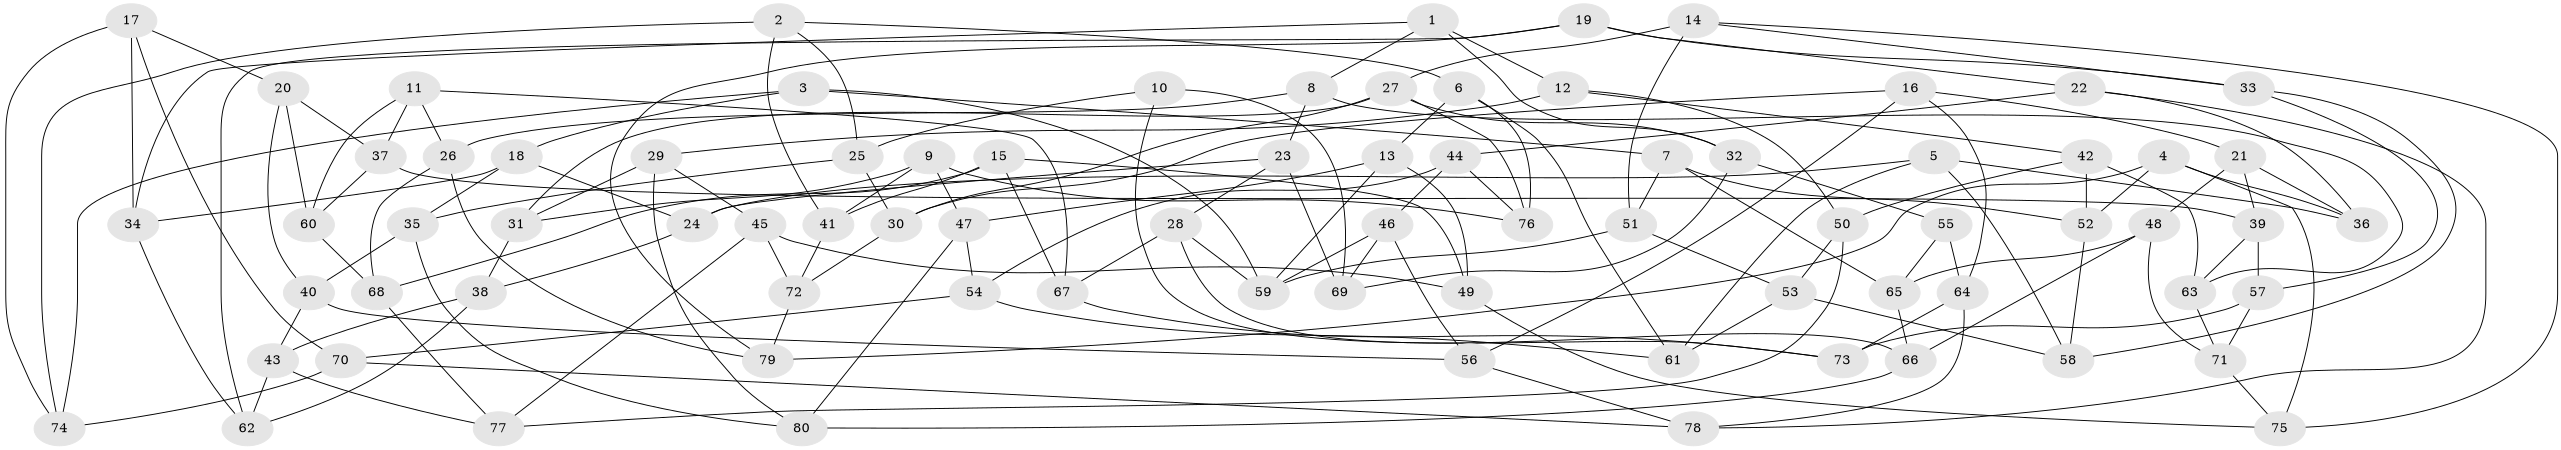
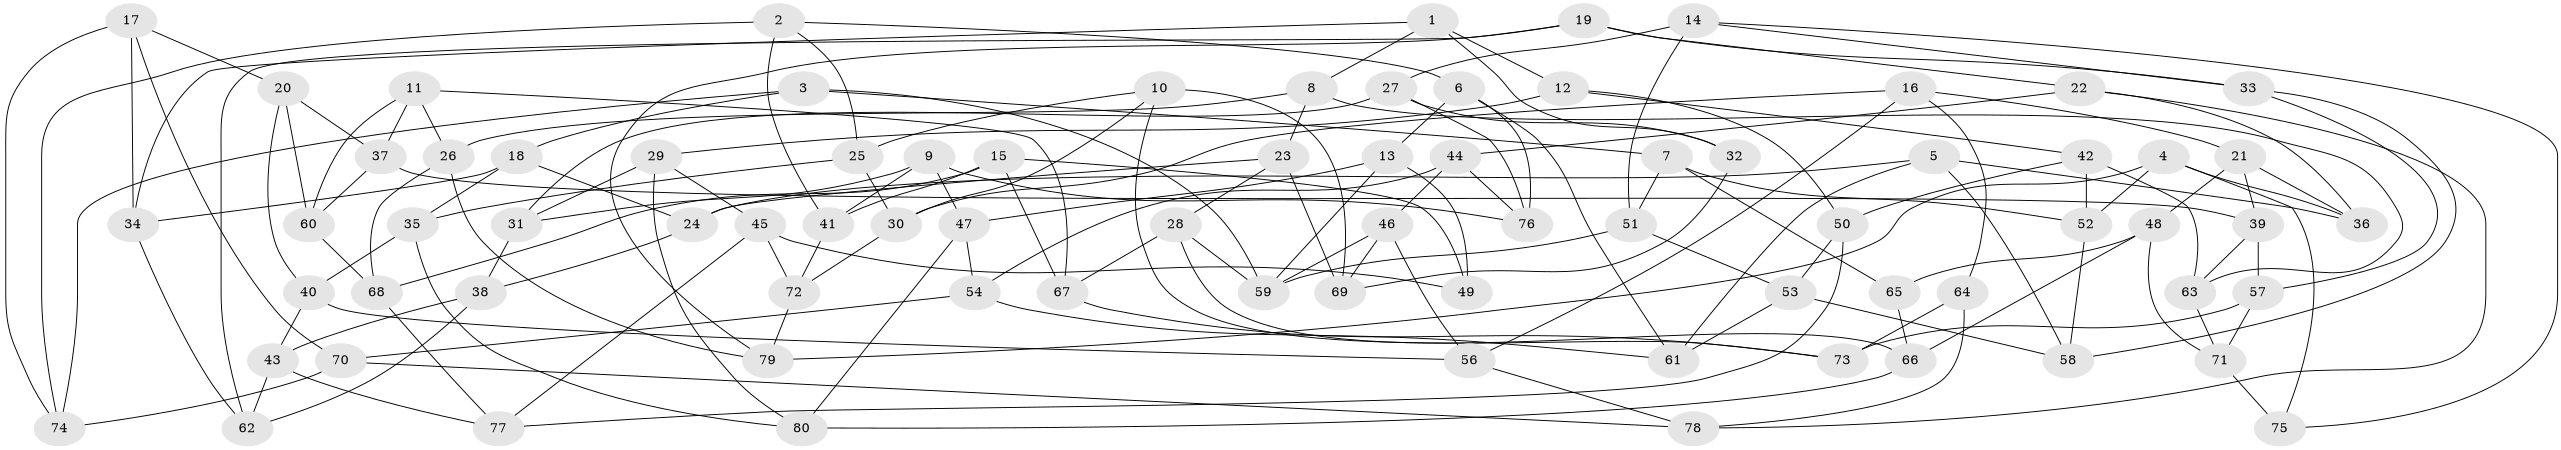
  graph {
    node [color=gray90 style=filled]
    1
    8
    12
    32
    34
    23
    26
    63
    29
    42
    50
    69
-   55
    62
    2
    6
    25
    41
    74
    61
    13
    76
    30
    35
    72
    3
    7
    18
    59
    52
    51
    65
    24
    4
    36
    75
    79
    58
    5
    38
    47
    49
    53
    66
    28
    68
    71
    9
    31
    80
    54
    10
    73
    11
    37
    60
    67
    39
    45
    77
    14
    27
    33
    57
    15
    16
    21
    56
    64
    48
    78
    17
    20
    70
    40
    19
    22
    44
    43
    46
    1 -- 8
    1 -- 12
    1 -- 32
    1 -- 34
    8 -- 23
    8 -- 26
    8 -- 63
    12 -- 29
    12 -- 42
    12 -- 50
    32 -- 69
-   32 -- 55
    34 -- 62
    23 -- 69
    23 -- 24
    23 -- 28
    26 -- 79
    26 -- 68
    63 -- 71
    29 -- 31
    29 -- 80
    29 -- 45
    42 -- 63
    42 -- 50
    42 -- 52
    50 -- 53
    50 -- 77
-   55 -- 65
-   55 -- 64
    2 -- 6
    2 -- 25
    2 -- 41
    2 -- 74
    6 -- 61
    6 -- 13
    6 -- 76
    25 -- 30
    25 -- 35
    41 -- 72
    13 -- 59
    13 -- 47
    13 -- 49
    30 -- 72
    35 -- 80
    35 -- 40
    72 -- 79
    3 -- 74
    3 -- 7
    3 -- 18
    3 -- 59
    7 -- 52
    7 -- 51
    7 -- 65
    18 -- 34
    18 -- 35
    18 -- 24
    52 -- 58
    51 -- 59
    51 -- 53
    65 -- 66
    24 -- 38
    4 -- 52
    4 -- 36
    4 -- 75
    4 -- 79
    5 -- 61
    5 -- 24
    5 -- 36
    5 -- 58
    38 -- 62
    38 -- 43
    47 -- 80
    47 -- 54
-   49 -- 75
    53 -- 61
    53 -- 58
    66 -- 80
    28 -- 59
    28 -- 66
    28 -- 67
    68 -- 77
    71 -- 75
    9 -- 41
    9 -- 76
    9 -- 47
    9 -- 31
    31 -- 38
    54 -- 61
    54 -- 70
    10 -- 69
    10 -- 25
-   27 -- 30
+   10 -- 30
    10 -- 73
    11 -- 26
    11 -- 37
    11 -- 60
    11 -- 67
    37 -- 60
    37 -- 39
    60 -- 68
    67 -- 73
    39 -- 63
    39 -- 57
    45 -- 72
    45 -- 49
    45 -- 77
    14 -- 51
    14 -- 75
    14 -- 27
    14 -- 33
    27 -- 32
    27 -- 76
    27 -- 31
    33 -- 58
    33 -- 57
    57 -- 71
    57 -- 73
    15 -- 41
    15 -- 49
    15 -- 68
    15 -- 67
    16 -- 30
    16 -- 21
    16 -- 56
    16 -- 64
    21 -- 36
    21 -- 39
    21 -- 48
    56 -- 78
    64 -- 73
    64 -- 78
    48 -- 65
    48 -- 66
    48 -- 71
    17 -- 34
    17 -- 74
    17 -- 20
    17 -- 70
    20 -- 37
    20 -- 60
    20 -- 40
    70 -- 74
    70 -- 78
    40 -- 56
    40 -- 43
    19 -- 62
    19 -- 79
    19 -- 33
    19 -- 22
    22 -- 36
    22 -- 78
    22 -- 44
    44 -- 76
    44 -- 54
    44 -- 46
    43 -- 62
    43 -- 77
    46 -- 69
    46 -- 59
    46 -- 56
  }
